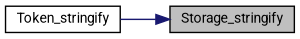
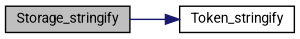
  digraph {
    rankdir=RL
    fontname=Roboto
    node [color=black fontname=Roboto fontsize=10 shape=record]
    n1 [fillcolor=grey75 fontcolor=black height=0.2 label=Storage_stringify style=filled width=0.4]
    n2 [height=0.2 label=Token_stringify width=0.4]
-   n1 -> n2 [color=midnightblue dir=back fontname=Roboto fontsize=10 labelfontname=Helvetica labelfontsize=10 style=solid]
+   n2 -> n1 [color=midnightblue dir=back fontname=Roboto fontsize=10 labelfontname=Helvetica labelfontsize=10 style=solid]
  }
